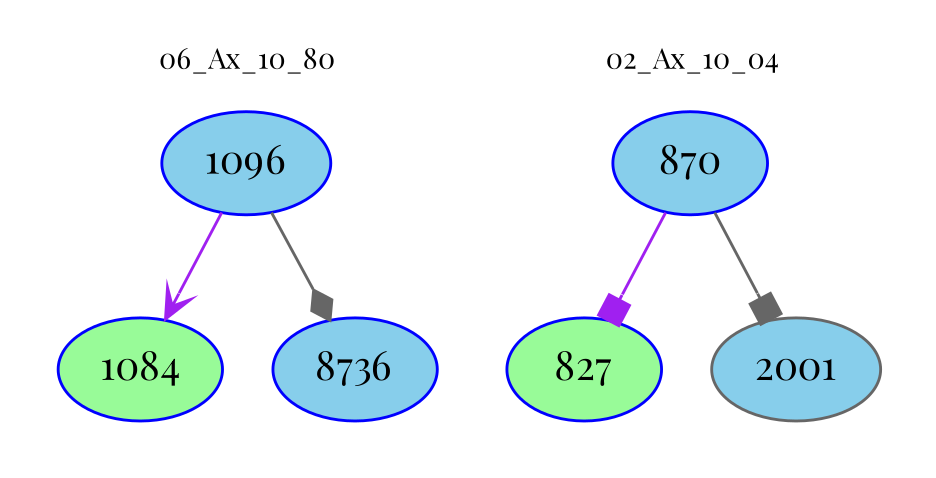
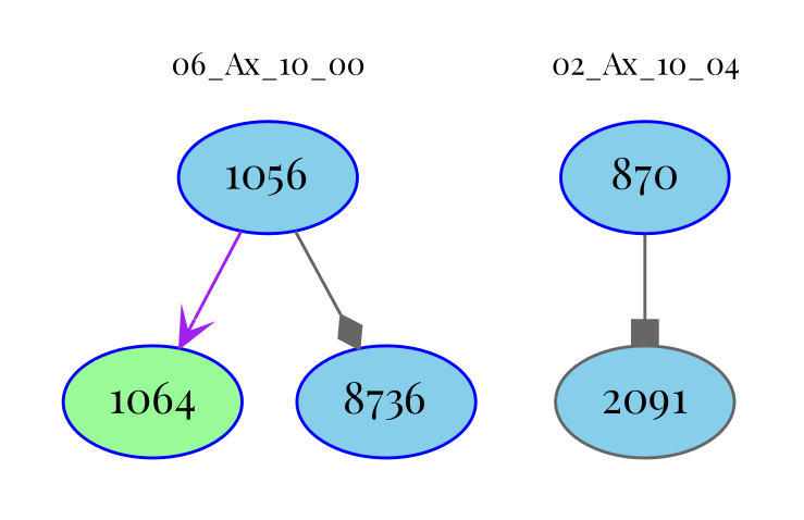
  digraph {
    fontname="Playfair Display"
    node [color=blue fillcolor=skyblue fontname="Playfair Display" style=filled]
    edge [arrowhead=box color=purple fontname="Playfair Display"]
-   n1 [label=1096]
-   n2 [fillcolor=palegreen label=1084]
+   n1 [label=1056]
+   n2 [fillcolor=palegreen label=1064]
    n3 [label=8736]
    n4 [label=870]
-   n5 [fillcolor=palegreen label=827]
-   n6 [color=gray40 label=2001]
+   n6 [color=gray40 label=2091]
    subgraph cluster_1 {
      color=white
      fontsize=10
-     label="06_Ax_10_80"
+     label="06_Ax_10_00"
      n1
      n2
      n3
    }
    subgraph cluster_2 {
      color=white
      fontsize=10
      label="02_Ax_10_04"
      n4
-     n5
      n6
    }
    n1 -> n2 [arrowhead=vee]
    n1 -> n3 [arrowhead=diamond color=gray40]
-   n4 -> n5
    n4 -> n6 [color=gray40]
  }
